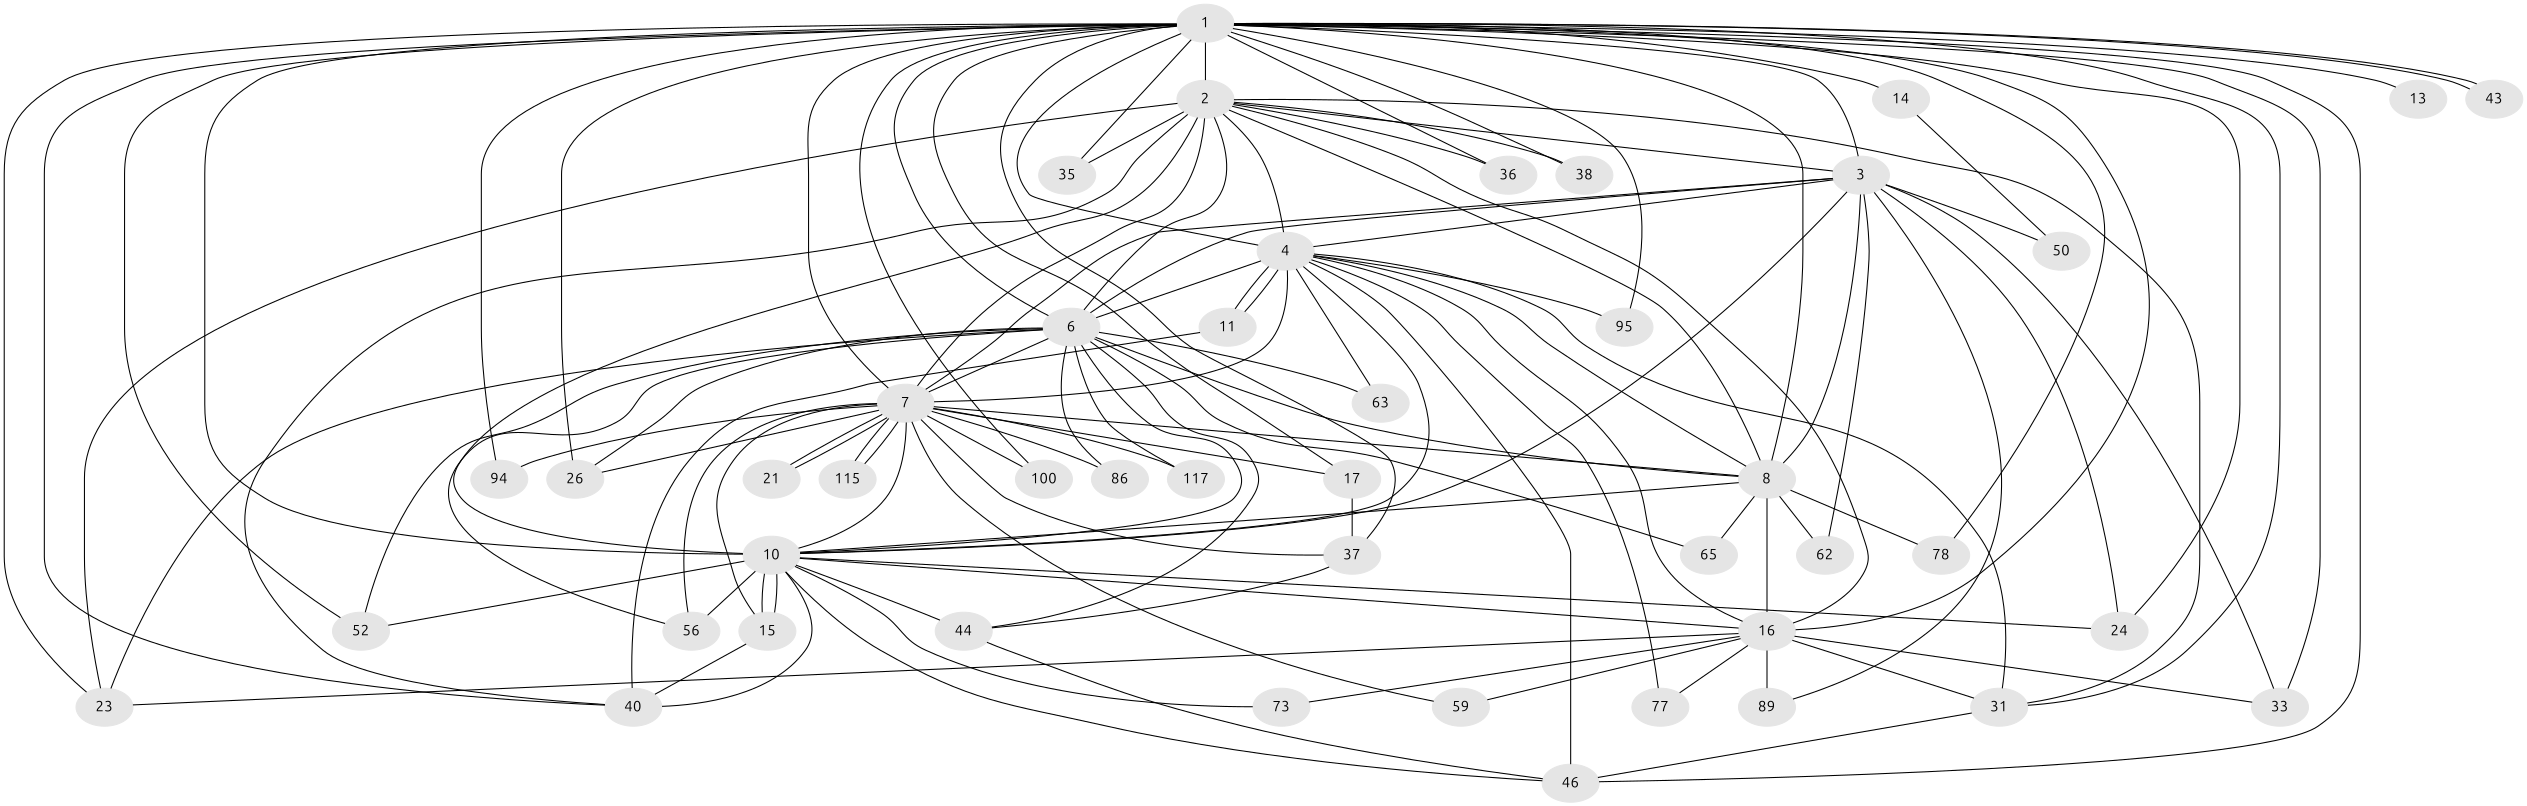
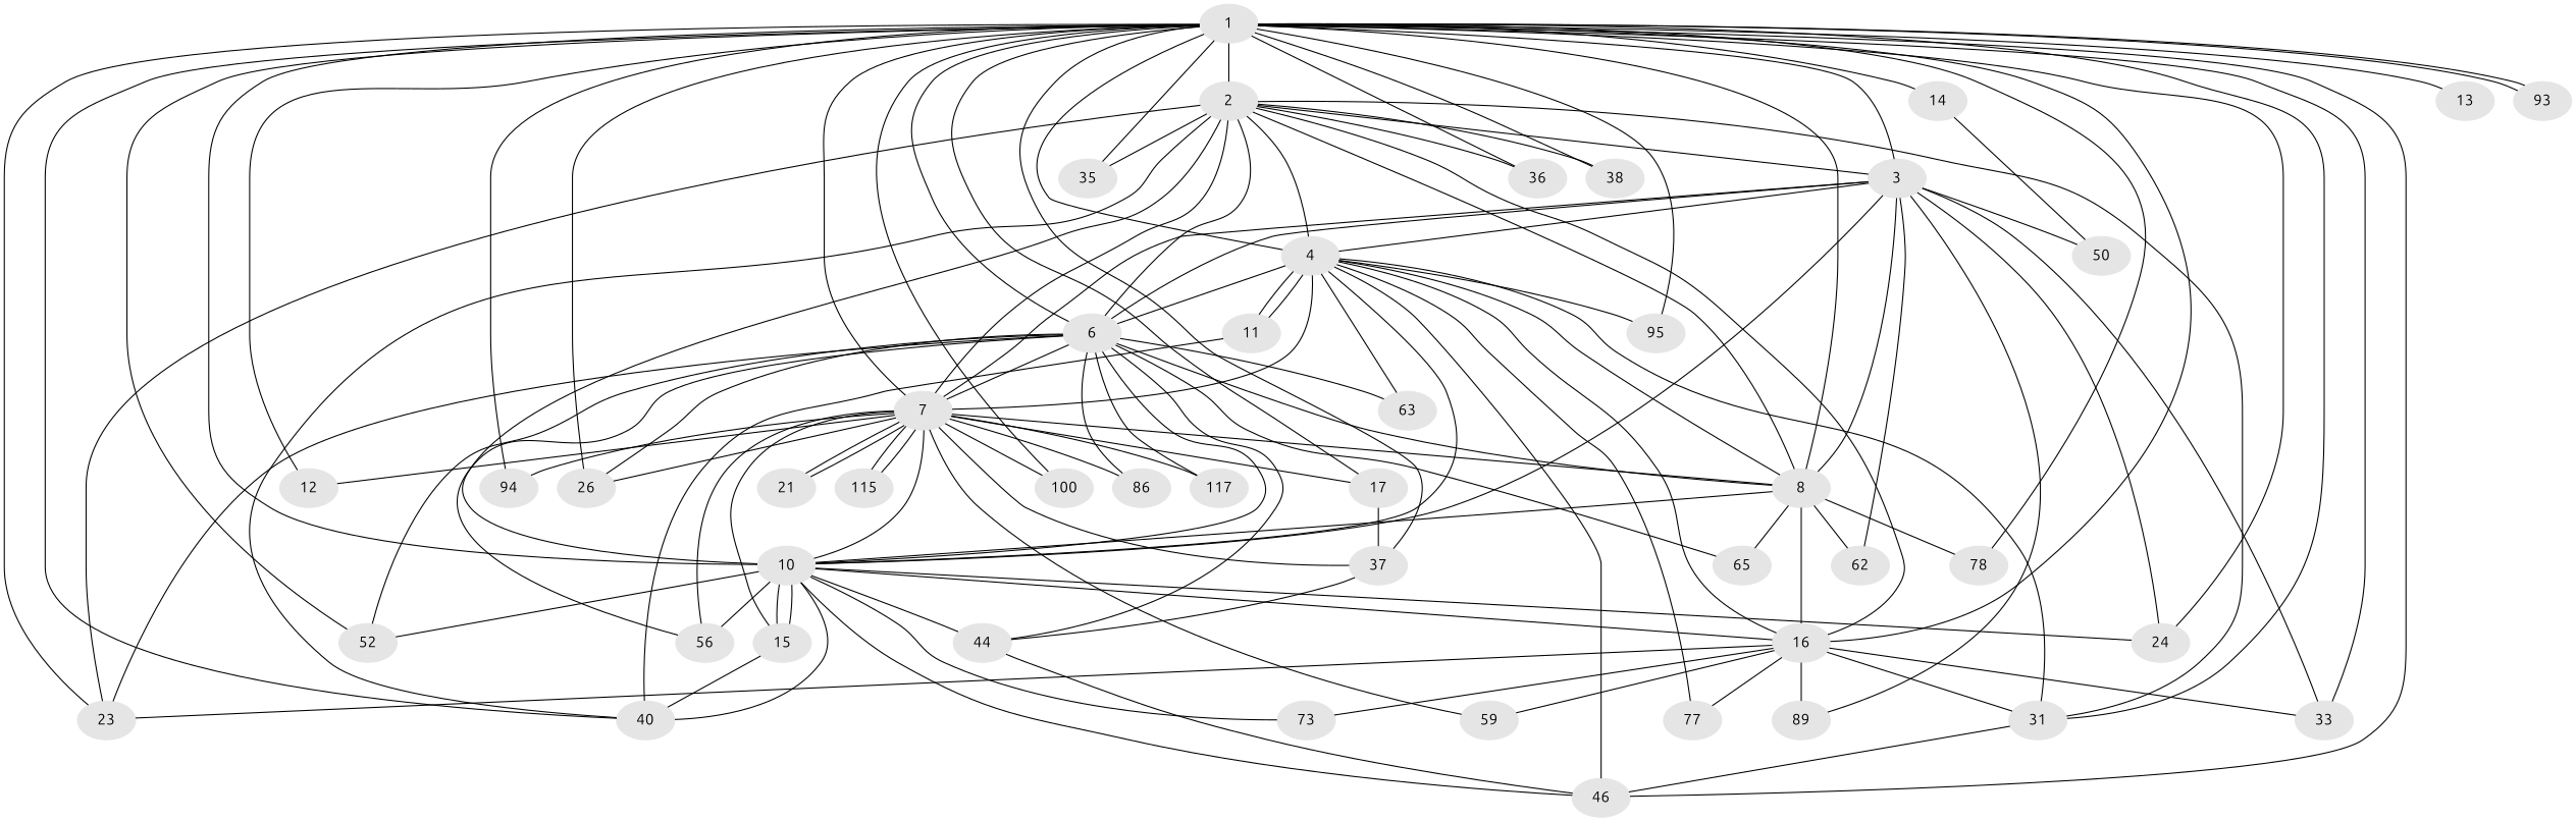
  graph {
    fontname=Ubuntu
    node [color=gray90 fontname=Ubuntu style=filled]
    edge [fontname=Ubuntu]
    1 [super="+41+5"]
    2 [super="+114+116+39+27+20+34+70+42+49+74+81+25+32+30+64"]
    3
    4 [super="+18+75"]
    6 [super="+88+66"]
    7 [super="+87+85+22+98"]
    8 [super="+72+45+101"]
    10 [super="+19+29"]
+   12
    13
    14
    16 [super="+51+28+48"]
    17 [super="+68"]
    23 [super="+47"]
    24 [super="+113"]
    26 [super="+84"]
    31
    33
    35
    36
    37 [super="+55"]
    38
    40 [super="+90+112"]
-   43
+   43 [label=93]
    46 [super="+53+69"]
    52 [super="+91"]
    78
    94
    95
    100
    50
    62
    89
    11 [super="+76"]
    63
    77
    44 [super="+67"]
    56 [super="+96"]
    65
    86
    117
    15 [super="+80+82"]
    21
    59
    115
    73
    1 -- 2 [weight=7]
    1 -- 3 [weight=3]
    1 -- 4 [weight=3]
    1 -- 6 [weight=3]
    1 -- 7 [weight=5]
    1 -- 8 [weight=6]
    1 -- 10 [weight=6]
+   1 -- 12
    1 -- 13 [weight=2]
    1 -- 14 [weight=2]
    1 -- 16 [weight=2]
    1 -- 17 [weight=2]
    1 -- 23
    1 -- 24
    1 -- 26
    1 -- 31
    1 -- 33
    1 -- 35
    1 -- 36 [weight=2]
    1 -- 37
    1 -- 38
    1 -- 40
    1 -- 43
    1 -- 43
    1 -- 46
    1 -- 52
    1 -- 78
    1 -- 94
    1 -- 95
    1 -- 100
    2 -- 3
    2 -- 4 [weight=2]
    2 -- 6 [weight=3]
    2 -- 7 [weight=3]
    2 -- 8 [weight=2]
    2 -- 10 [weight=5]
    2 -- 16
    2 -- 23
    2 -- 31
    2 -- 35 [weight=2]
    2 -- 36
    2 -- 38
    2 -- 40
    3 -- 4 [weight=2]
    3 -- 6
    3 -- 7
    3 -- 8
    3 -- 10
    3 -- 24
    3 -- 33
    3 -- 50
    3 -- 62
    3 -- 89
    4 -- 6 [weight=4]
    4 -- 7 [weight=3]
    4 -- 8 [weight=2]
    4 -- 10 [weight=2]
    4 -- 16
    4 -- 31
    4 -- 46
    4 -- 95
    4 -- 11 [weight=2]
    4 -- 11
    4 -- 63
    4 -- 77
    6 -- 7
    6 -- 8 [weight=2]
    6 -- 10 [weight=2]
    6 -- 23
    6 -- 26
    6 -- 52
    6 -- 63
    6 -- 44
    6 -- 56
    6 -- 65
    6 -- 86
    6 -- 117
    7 -- 8
    7 -- 10 [weight=3]
+   7 -- 12
    7 -- 17
    7 -- 26
    7 -- 37
    7 -- 94
    7 -- 100
    7 -- 56
    7 -- 86
    7 -- 117
    7 -- 15
    7 -- 21
    7 -- 21
    7 -- 59
    7 -- 115
    7 -- 115
    8 -- 10
    8 -- 16 [weight=2]
    8 -- 78
    8 -- 62
    8 -- 65
    10 -- 16
    10 -- 24
    10 -- 40
    10 -- 46
    10 -- 52
    10 -- 44
    10 -- 56
    10 -- 15 [weight=2]
    10 -- 15
    10 -- 73
    14 -- 50
    16 -- 23
    16 -- 31
    16 -- 33
    16 -- 89 [weight=2]
    16 -- 77
    16 -- 59
    16 -- 73
    17 -- 37
    31 -- 46
    37 -- 44
    11 -- 40
    44 -- 46
    15 -- 40
  }
